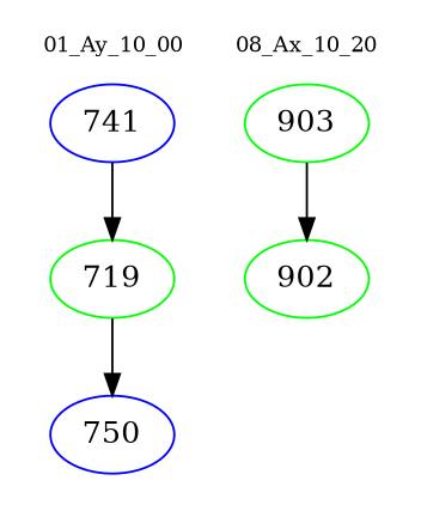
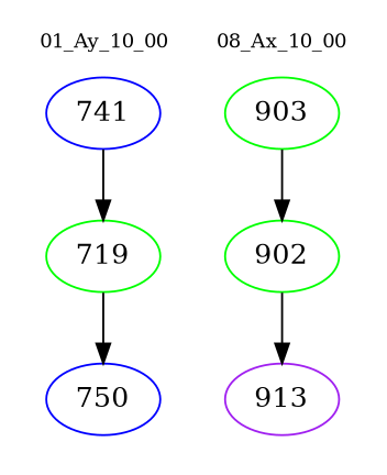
  digraph {
    node [color=green]
    edge [color=black]
    n1 [color=blue label=741]
    n2 [label=719]
    n3 [color=blue label=750]
    n4 [label=903]
    n5 [label=902]
+   n6 [color=purple label=913]
    subgraph cluster_1 {
      color=white
      fontsize=10
      label="01_Ay_10_00"
      n1
      n2
      n3
    }
    subgraph cluster_2 {
      color=white
      fontsize=10
-     label="08_Ax_10_20"
+     label="08_Ax_10_00"
      n4
      n5
+     n6
    }
    n1 -> n2
    n2 -> n3
    n4 -> n5
+   n5 -> n6
  }
